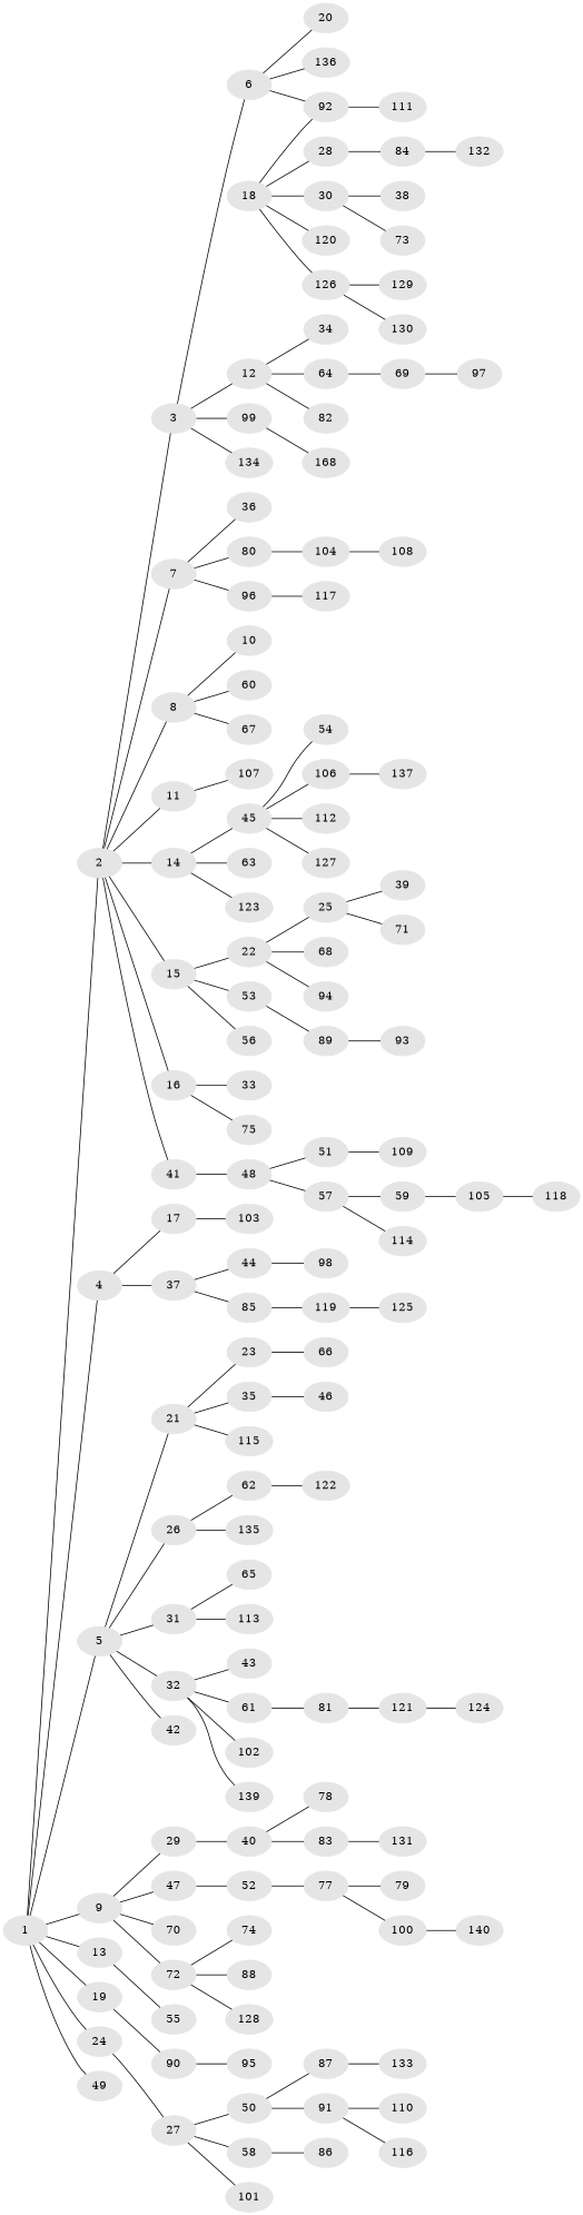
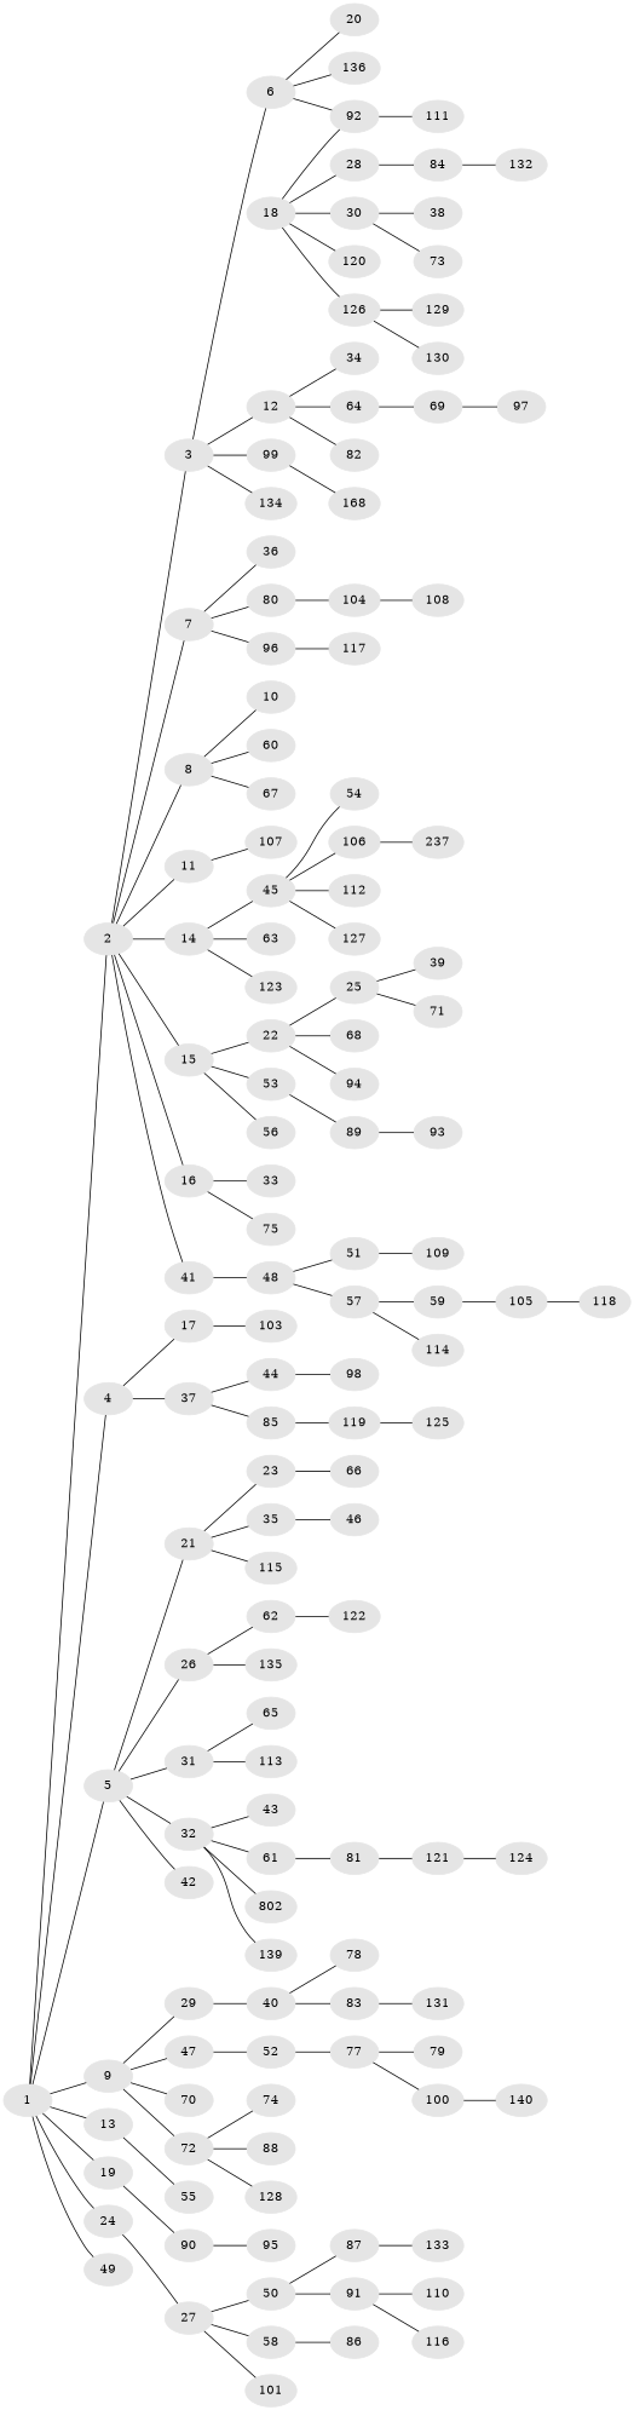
  graph {
    rankdir=LR
    node [color=gray90 style=filled]
    1
    2
    4
    5
    9
    13
    19
    24
    49
    3
    7
    8
    11
    14
    15
    16
    41
    17
    37
    21
    26
    31
    32
    42
    29
    47
    70
    72
    55
    90
    27
    6
    12
    99
    134
    36
    80
    96
    10
    60
    67
    107
    45
    63
    123
    22
    53
    56
    33
    75
    48
    20
    136
    92
    34
    64
    82
    n58 [label=168]
    103
    44
    85
    23
    35
    115
    62
    135
    65
    113
    43
    61
-   102
+   102 [label=802]
    139
    18
    28
    30
    120
    126
    104
    117
    40
    52
    74
    88
    128
    69
    54
    106
    112
    127
    25
    68
    94
    89
    84
    38
    73
    111
    129
    130
    95
    66
    46
    39
    71
    50
    58
    101
    122
    87
    91
    86
    132
    78
    83
    81
    98
    119
    131
    51
    57
-   137
+   137 [label=237]
    77
    109
    59
    114
    133
    110
    116
    79
    100
    93
    105
    118
    121
    97
    140
    108
    124
    125
    1 -- 2
    1 -- 4
    1 -- 5
    1 -- 9
    1 -- 13
    1 -- 19
    1 -- 24
    1 -- 49
    2 -- 3
    2 -- 7
    2 -- 8
    2 -- 11
    2 -- 14
    2 -- 15
    2 -- 16
    2 -- 41
    4 -- 17
    4 -- 37
    5 -- 21
    5 -- 26
    5 -- 31
    5 -- 32
    5 -- 42
    9 -- 29
    9 -- 47
    9 -- 70
    9 -- 72
    13 -- 55
    19 -- 90
    24 -- 27
    3 -- 6
    3 -- 12
    3 -- 99
    3 -- 134
    7 -- 36
    7 -- 80
    7 -- 96
    8 -- 10
    8 -- 60
    8 -- 67
    11 -- 107
    14 -- 45
    14 -- 63
    14 -- 123
    15 -- 22
    15 -- 53
    15 -- 56
    16 -- 33
    16 -- 75
    41 -- 48
    17 -- 103
    37 -- 44
    37 -- 85
    21 -- 23
    21 -- 35
    21 -- 115
    26 -- 62
    26 -- 135
    31 -- 65
    31 -- 113
    32 -- 43
    32 -- 61
    32 -- 102
    32 -- 139
    29 -- 40
    47 -- 52
    72 -- 74
    72 -- 88
    72 -- 128
    90 -- 95
    27 -- 50
    27 -- 58
    27 -- 101
    6 -- 20
    6 -- 136
    6 -- 92
    12 -- 34
    12 -- 64
    12 -- 82
    99 -- n58
    80 -- 104
    96 -- 117
    45 -- 54
    45 -- 106
    45 -- 112
    45 -- 127
    22 -- 25
    22 -- 68
    22 -- 94
    53 -- 89
    48 -- 51
    48 -- 57
    92 -- 111
    64 -- 69
    44 -- 98
    85 -- 119
    23 -- 66
    35 -- 46
    62 -- 122
    61 -- 81
    18 -- 92
    18 -- 28
    18 -- 30
    18 -- 120
    18 -- 126
    28 -- 84
    30 -- 38
    30 -- 73
    126 -- 129
    126 -- 130
    104 -- 108
    40 -- 78
    40 -- 83
    52 -- 77
    69 -- 97
    106 -- 137
    25 -- 39
    25 -- 71
    89 -- 93
    84 -- 132
    50 -- 87
    50 -- 91
    58 -- 86
    87 -- 133
    91 -- 110
    91 -- 116
    83 -- 131
    81 -- 121
    119 -- 125
    51 -- 109
    57 -- 59
    57 -- 114
    77 -- 79
    77 -- 100
    59 -- 105
    100 -- 140
    105 -- 118
    121 -- 124
  }
